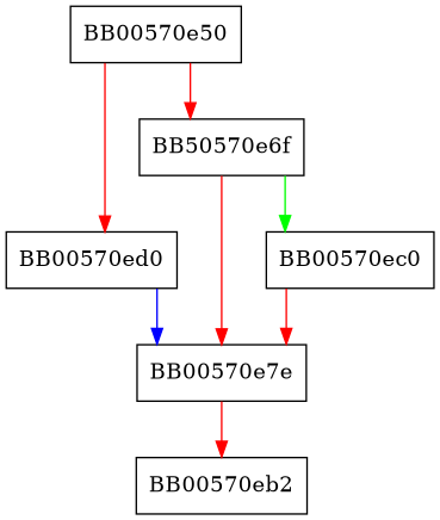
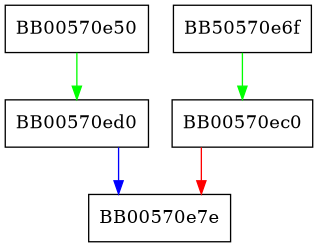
  digraph {
    fontname="DejaVu Serif"
    splines=ortho
    node [fontname="DejaVu Serif" shape=box]
    edge [color=red fontname="DejaVu Serif"]
    BB00570e50
    BB00570ed0
    n3 [label=BB50570e6f]
    BB00570e7e
    BB00570ec0
-   BB00570eb2
-   BB00570e50 -> BB00570ed0
-   BB00570e50 -> n3
+   BB00570e50 -> BB00570ed0 [color=green]
    BB00570ed0 -> BB00570e7e [color=blue]
-   n3 -> BB00570e7e
    n3 -> BB00570ec0 [color=green]
-   BB00570e7e -> BB00570eb2
    BB00570ec0 -> BB00570e7e
  }
